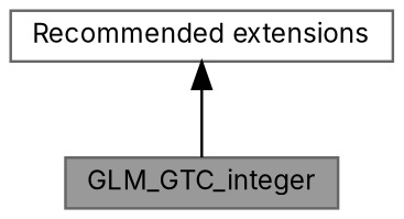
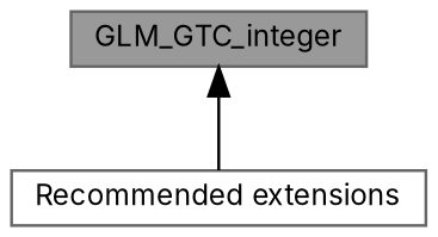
  digraph {
    rankdir=TB
    fontname=Inter
    node [fontname=Inter fontsize=10 shape=box style=filled]
    n1 [color=grey40 fillcolor=white height=0.2 label="Recommended extensions" width=0.4]
    n2 [color=gray40 fillcolor=grey60 fontcolor=black height=0.2 label=GLM_GTC_integer width=0.4]
-   n1 -> n2 [dir=back fontname=Inter fontsize=10 labelfontname=Helvetica labelfontsize=10 shape=plaintext style=solid]
+   n2 -> n1 [dir=back fontname=Inter fontsize=10 labelfontname=Helvetica labelfontsize=10 shape=plaintext style=solid]
  }
